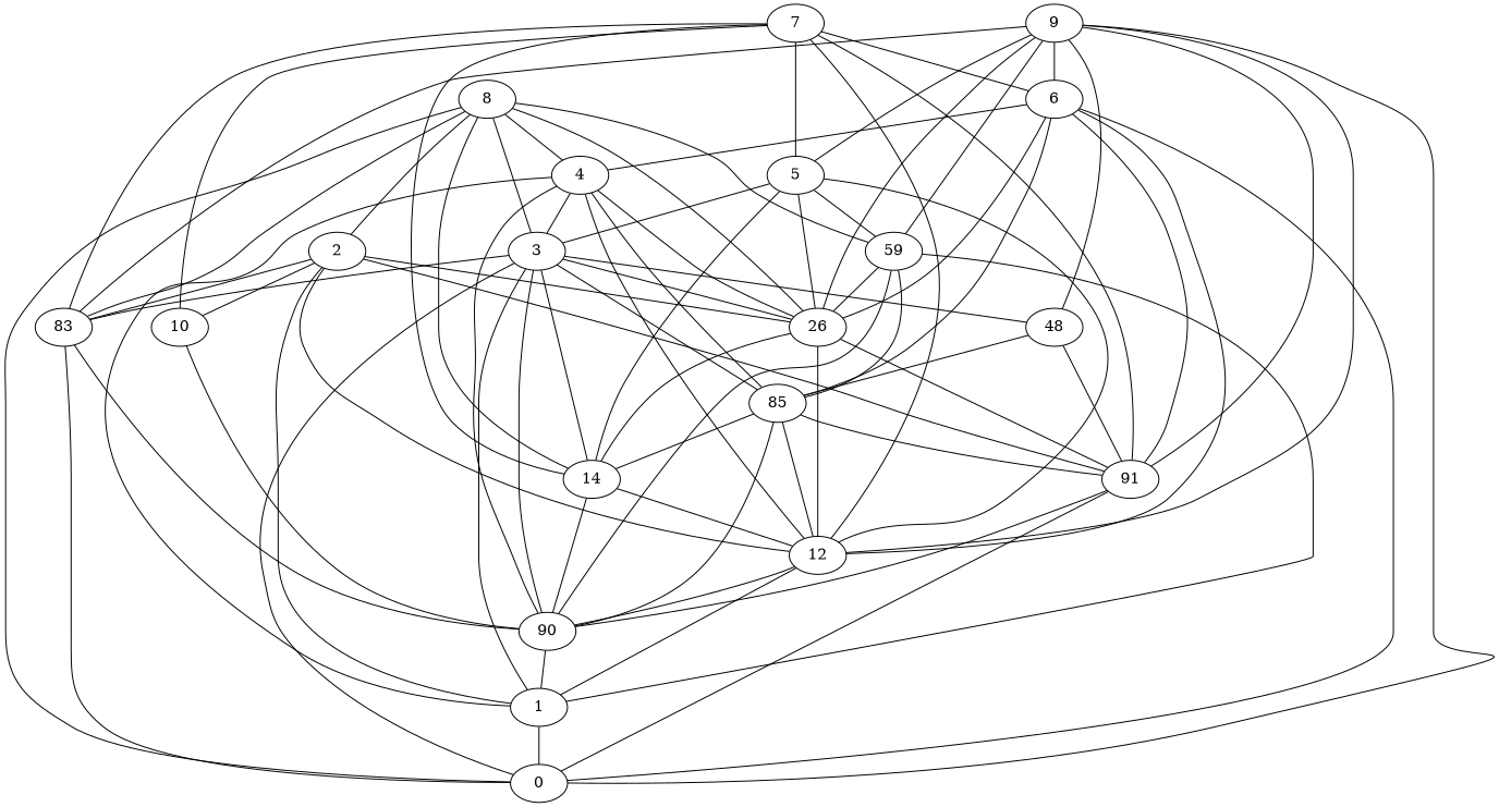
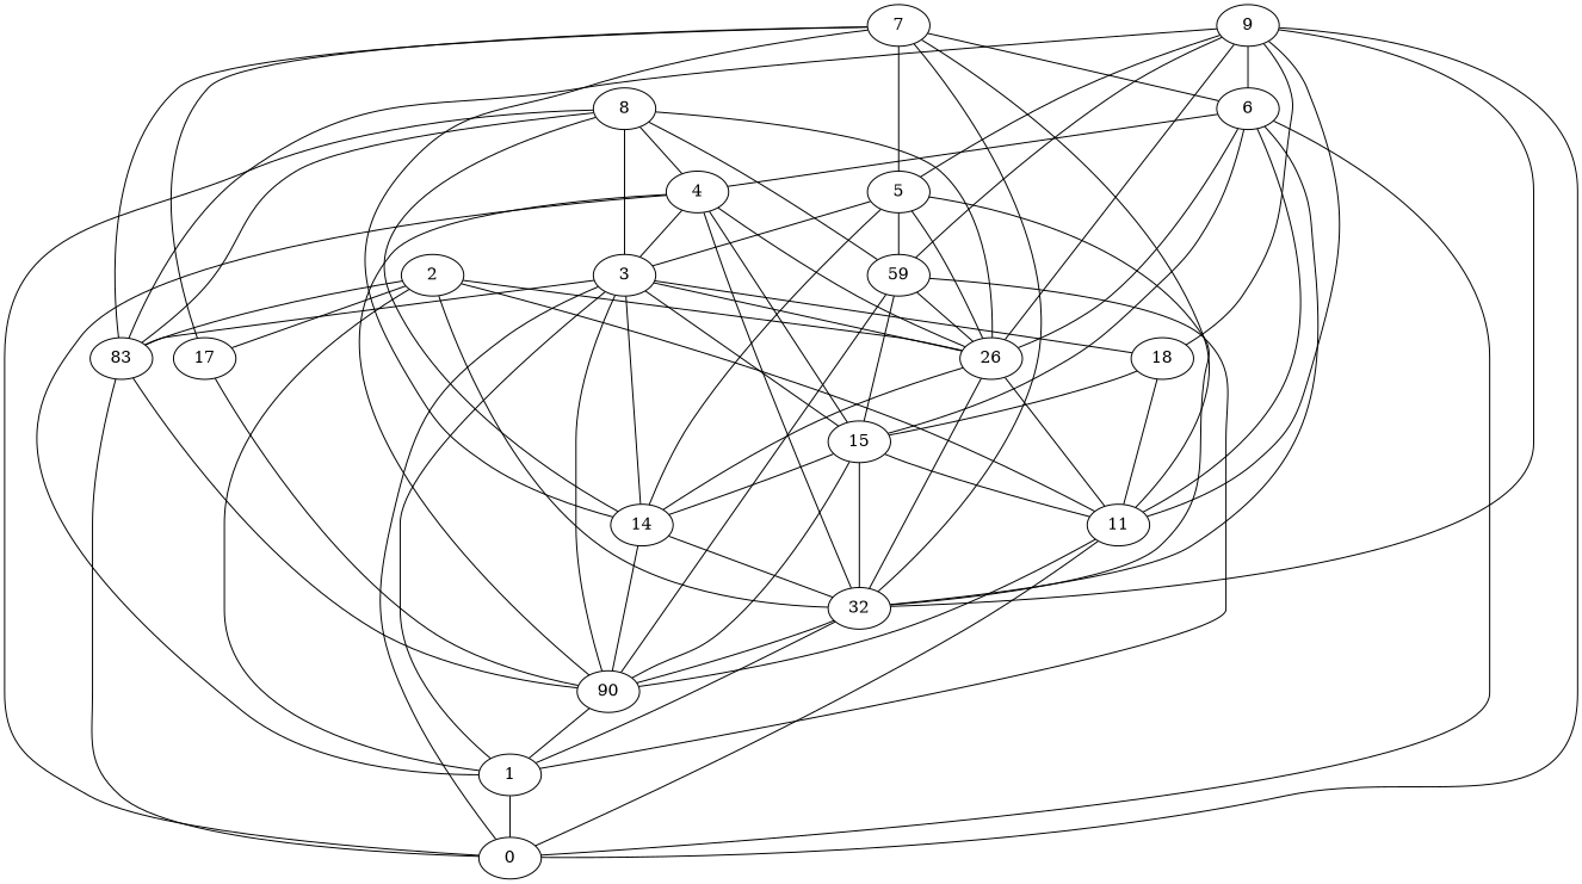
  digraph {
    edge [color=black dir=none]
-   11 [label=91]
+   11
    n2 [label=90]
    0
    1
    8
    n6 [label=26]
    14
    n8 [label=83]
    n9 [label=59]
    4
    2
    3
-   12
-   15 [label=85]
+   12 [label=32]
+   15
    6
    5
-   17 [label=10]
-   18 [label=48]
+   17
+   18
    9
    7
    subgraph sub_1 {
      11
      n2
      0
      1
      8
      n6
      14
      n8
      n9
      4
      2
      3
      12
      15
      6
      5
      17
      18
      9
      7
    }
    11 -> n2
    11 -> 0
    n2 -> 1
    1 -> 0
    8 -> 0
    8 -> n6
    8 -> 14
    8 -> n8
    8 -> n9
    8 -> 4
-   8 -> 2
    8 -> 3
    n6 -> 11
    n6 -> 14
    n6 -> 12
    14 -> n2
    14 -> 12
    n8 -> n2
    n8 -> 0
    n9 -> n2
    n9 -> 1
    n9 -> n6
    n9 -> 15
    4 -> n2
    4 -> 1
    4 -> n6
    4 -> 3
    4 -> 12
    4 -> 15
    2 -> 11
    2 -> 1
    2 -> n6
    2 -> n8
    2 -> 12
    2 -> 17
    3 -> n2
    3 -> 0
    3 -> 1
    3 -> n6
    3 -> 14
    3 -> n8
    3 -> 15
    3 -> 18
    12 -> n2
    12 -> 1
    15 -> 11
    15 -> n2
    15 -> 14
    15 -> 12
    6 -> 11
    6 -> 0
    6 -> n6
    6 -> 4
    6 -> 12
    6 -> 15
    5 -> n6
    5 -> 14
    5 -> n9
    5 -> 3
    5 -> 12
    17 -> n2
    18 -> 11
    18 -> 15
    9 -> 11
    9 -> 0
    9 -> n6
    9 -> n8
    9 -> n9
    9 -> 12
    9 -> 6
    9 -> 5
    9 -> 18
    7 -> 11
    7 -> 14
    7 -> n8
    7 -> 12
    7 -> 6
    7 -> 5
    7 -> 17
  }
